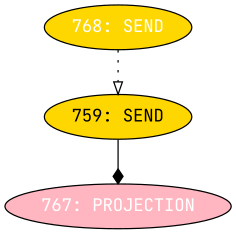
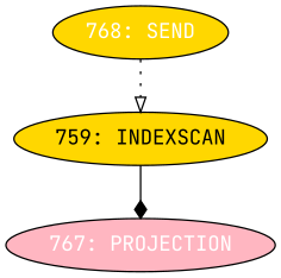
  digraph {
    fontname="JetBrains Mono"
    node [style=filled fillcolor=gold fontname="JetBrains Mono" fontcolor=white]
    edge [fontname="JetBrains Mono"]
-   n1 [label="759: SEND" fontcolor=""]
+   n1 [label="759: INDEXSCAN" fontcolor=""]
    n2 [fillcolor=lightpink label="767: PROJECTION"]
    n3 [label="768: SEND"]
    n1 -> n2 [style=solid arrowhead=diamond]
    n3 -> n1 [style=dotted arrowhead=onormal]
  }
